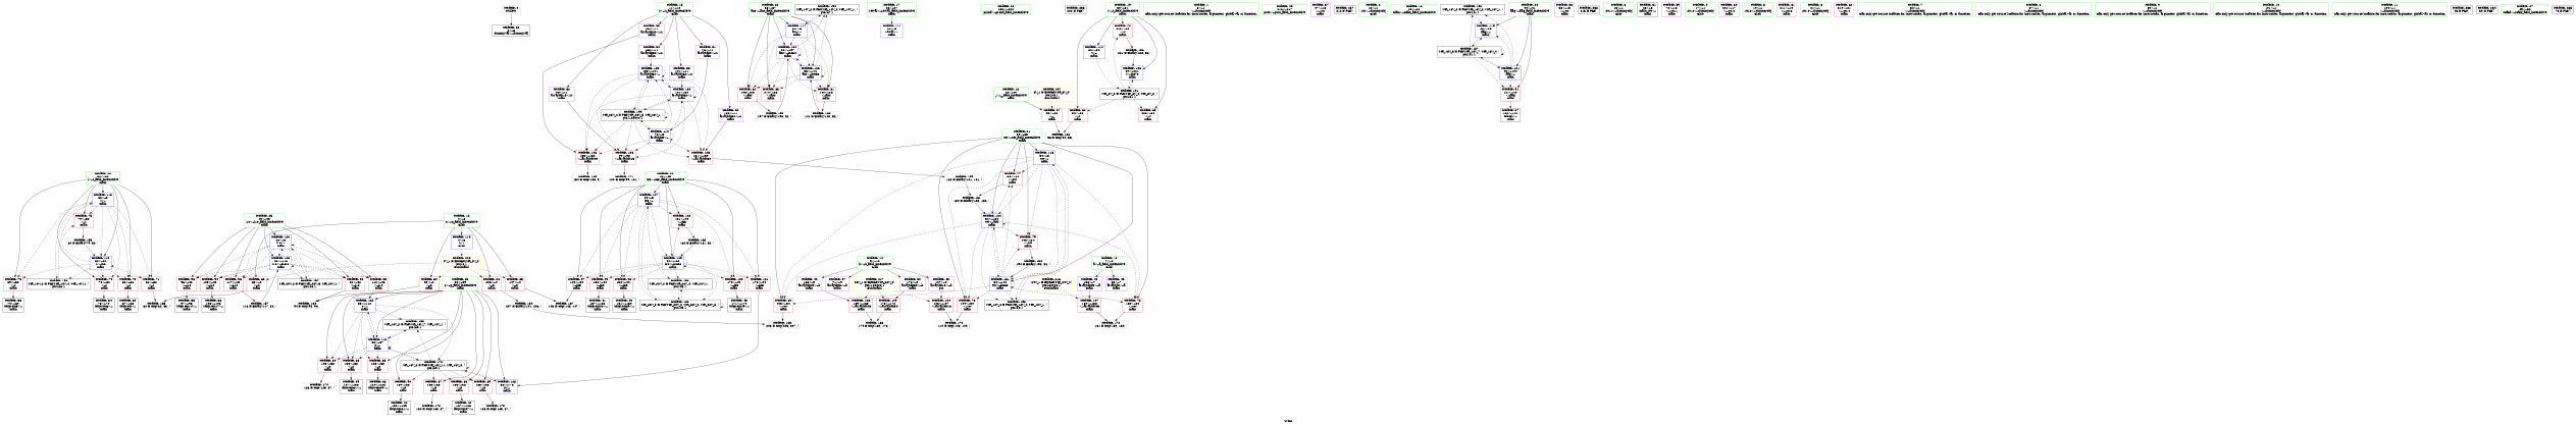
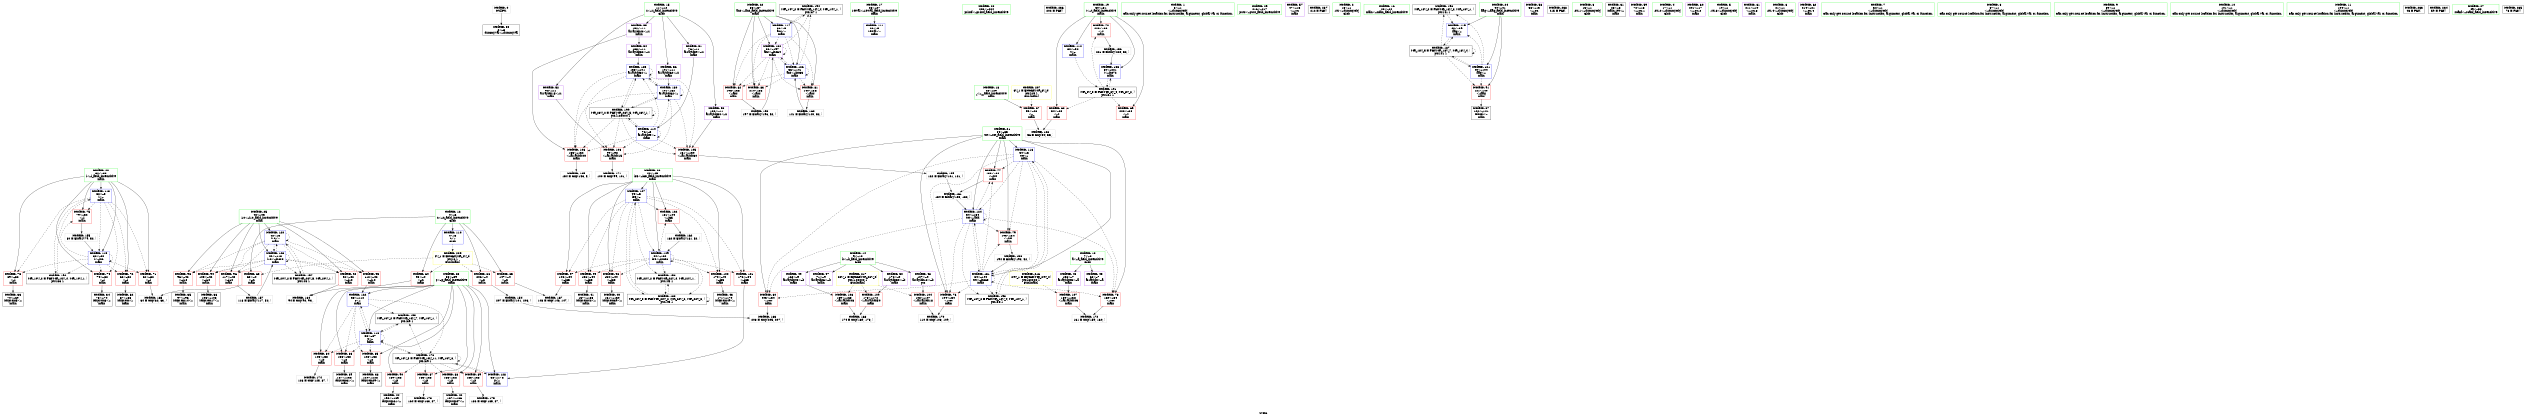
  digraph {
    label=SVFG
    node [color=red shape=record]
    edge [style=dashed]
    n1 [color=grey label="{NodeID: 0\nNullPtr}"]
    n2 [color=black label="{NodeID: 30\n2\<--3\ndummyVal\<--dummyVal\n}"]
    n3 [label="{NodeID: 97\n146\<--44\n\<--i35\nmain\n}"]
    n4 [color=grey label="{NodeID: 167\n148 = cmp(146, 147, )\n}"]
    n5 [color=green label="{NodeID: 14\n9\<--10\nb\<--b_field_insensitive\nGlob }"]
    n6 [color=purple label="{NodeID: 47\n71\<--9\narrayidx6\<--b\nmain\n}"]
    n7 [color=purple label="{NodeID: 48\n107\<--9\narrayidx18\<--b\npts\n}"]
    n8 [color=purple label="{NodeID: 49\n168\<--9\narrayidx48\<--b\nmain\n}"]
    n9 [color=purple label="{NodeID: 50\n172\<--9\narrayidx50\<--b\nmain\n}"]
    n10 [label="{NodeID: 104\n108\<--107\n\<--arrayidx18\nmain\n}"]
    n11 [label="{NodeID: 108\n169\<--168\n\<--arrayidx48\nmain\n}"]
    n12 [label="{NodeID: 109\n173\<--172\n\<--arrayidx50\nmain\n}"]
    n13 [color=grey label="{NodeID: 170\n110 = cmp(108, 109, )\n}"]
    n14 [color=grey label="{NodeID: 168\n174 = cmp(169, 173, )\n}"]
    n15 [color=black label="{NodeID: 194\nMR_14V_2 = PHI(MR_14V_4, MR_14V_1, )\npts\{37 \}\n}"]
    n16 [color=blue label="{NodeID: 117\n36\<--5\nans\<--\nmain\n}"]
    n17 [color=purple label="{NodeID: 132\n36\<--197\nans\<--inc64\nmain\n}"]
    n18 [color=blue label="{NodeID: 126\n36\<--141\nans\<--inc33\nmain\n}"]
    n19 [label="{NodeID: 81\n140\<--36\n\<--ans\nmain\n}"]
    n20 [label="{NodeID: 82\n196\<--36\n\<--ans\nmain\n}"]
    n21 [label="{NodeID: 83\n210\<--36\n\<--ans\nmain\n}"]
    n22 [color=grey label="{NodeID: 160\n141 = Binary(140, 52, )\n}"]
    n23 [color=grey label="{NodeID: 153\n197 = Binary(196, 52, )\n}"]
    n24 [color=blue label="{NodeID: 111\n26\<--5\nretval\<--\nmain\n}"]
    n25 [color=green label="{NodeID: 28\n203\<--204\nprintf\<--printf_field_insensitive\n}"]
    n26 [color=blue label="{NodeID: 125\n138\<--101\narrayidx32\<--\nmain\n}"]
    n27 [label="{NodeID: 103\n99\<--98\n\<--arrayidx15\nmain\n}"]
    n28 [label="{NodeID: 105\n131\<--130\n\<--arrayidx30\nmain\n}"]
    n29 [label="{NodeID: 106\n153\<--152\n\<--arrayidx40\nmain\n}"]
    n30 [color=blue label="{NodeID: 130\n191\<--52\narrayidx62\<--\nmain\n}"]
    n31 [color=black label="{NodeID: 199\nMR_28V_2 = PHI(MR_28V_5, MR_28V_1, )\npts\{120000 \}\n}"]
    n32 [color=grey label="{NodeID: 171\n100 = cmp(99, 101, )\n}"]
    n33 [color=grey label="{NodeID: 159\n132 = Binary(101, 131, )\n}"]
    n34 [color=grey label="{NodeID: 169\n154 = cmp(153, 5, )\n}"]
    n35 [color=blue label="{NodeID: 114\n76\<--5\narrayidx9\<--\nmain\n}"]
    n36 [color=grey label="{NodeID: 161\n134 = Binary(133, 132, )\n}"]
    n37 [color=black label="{NodeID: 42\n167\<--166\nidxprom47\<--\nmain\n}"]
    n38 [color=purple label="{NodeID: 56\n191\<--11\narrayidx62\<--u\nmain\n}"]
    n39 [color=black label="{NodeID: 236\n202 = PHI()\n}"]
    n40 [label="{NodeID: 70\n220\<--30\n\<--t\nmain\n}"]
    n41 [color=grey label="{NodeID: 156\n221 = Binary(220, 52, )\n}"]
    n42 [color=blue label="{NodeID: 133\n30\<--221\nt\<--inc72\nmain\n}"]
    n43 [color=black label="{NodeID: 191\nMR_8V_3 = PHI(MR_8V_4, MR_8V_2, )\npts\{31 \}\n}"]
    n44 [label="{NodeID: 84\n125\<--38\n\<--p\nmain\n}"]
    n45 [color=grey label="{NodeID: 174\n126 = cmp(125, 87, )\n}"]
    n46 [color=green label="{NodeID: 1\n5\<--1\n\<--dummyObj\nCan only get source location for instruction, argument, global var or function.}"]
    n47 [label="{NodeID: 98\n150\<--44\n\<--i35\nmain\n}"]
    n48 [color=black label="{NodeID: 40\n151\<--150\nidxprom39\<--\nmain\n}"]
    n49 [color=green label="{NodeID: 15\n11\<--12\nu\<--u_field_insensitive\nGlob }"]
    n50 [color=purple label="{NodeID: 51\n76\<--11\narrayidx9\<--u\nmain\n}"]
    n51 [color=purple label="{NodeID: 52\n98\<--11\narrayidx15\<--u\nmain\n}"]
    n52 [color=purple label="{NodeID: 53\n130\<--11\narrayidx30\<--u\nmain\n}"]
    n53 [color=purple label="{NodeID: 54\n138\<--11\narrayidx32\<--u\nmain\n}"]
    n54 [color=purple label="{NodeID: 55\n152\<--11\narrayidx40\<--u\nmain\n}"]
    n55 [color=black label="{NodeID: 195\nMR_16V_2 = PHI(MR_16V_7, MR_16V_1, )\npts\{39 \}\n}"]
    n56 [color=blue label="{NodeID: 118\n38\<--87\np\<--\nmain\n}"]
    n57 [label="{NodeID: 85\n128\<--38\n\<--p\nmain\n}"]
    n58 [label="{NodeID: 86\n136\<--38\n\<--p\nmain\n}"]
    n59 [color=black label="{NodeID: 176\nMR_16V_8 = PHI(MR_16V_11, MR_16V_6, )\npts\{39 \}\n}"]
    n60 [color=blue label="{NodeID: 122\n38\<--112\np\<--\nmain\n}"]
    n61 [color=black label="{NodeID: 38\n129\<--128\nidxprom29\<--\nmain\n}"]
    n62 [color=black label="{NodeID: 39\n137\<--136\nidxprom31\<--\nmain\n}"]
    n63 [color=blue label="{NodeID: 128\n38\<--176\np\<--\nmain\n}"]
    n64 [label="{NodeID: 87\n163\<--38\n\<--p\nmain\n}"]
    n65 [label="{NodeID: 88\n166\<--38\n\<--p\nmain\n}"]
    n66 [label="{NodeID: 89\n185\<--38\n\<--p\nmain\n}"]
    n67 [label="{NodeID: 90\n189\<--38\n\<--p\nmain\n}"]
    n68 [color=blue label="{NodeID: 112\n30\<--52\nt\<--\nmain\n}"]
    n69 [label="{NodeID: 68\n54\<--30\n\<--t\nmain\n}"]
    n70 [label="{NodeID: 69\n200\<--30\n\<--t\nmain\n}"]
    n71 [color=grey label="{NodeID: 166\n56 = cmp(54, 55, )\n}"]
    n72 [color=green label="{NodeID: 29\n216\<--217\nputs\<--puts_field_insensitive\n}"]
    n73 [color=black label="{NodeID: 43\n171\<--170\nidxprom49\<--\nmain\n}"]
    n74 [color=purple label="{NodeID: 57\n47\<--13\n\<--.str\nmain\n}"]
    n75 [color=black label="{NodeID: 237\n212 = PHI()\n}"]
    n76 [color=grey label="{NodeID: 154\n207 = Binary(101, 206, )\n}"]
    n77 [color=grey label="{NodeID: 163\n208 = cmp(205, 207, )\n}"]
    n78 [label="{NodeID: 71\n62\<--32\n\<--i\nmain\n}"]
    n79 [color=grey label="{NodeID: 165\n64 = cmp(62, 63, )\n}"]
    n80 [color=green label="{NodeID: 2\n13\<--1\n.str\<--dummyObj\nGlob }"]
    n81 [label="{NodeID: 99\n156\<--44\n\<--i35\nmain\n}"]
    n82 [color=black label="{NodeID: 41\n157\<--156\nidxprom42\<--\nmain\n}"]
    n83 [color=green label="{NodeID: 16\n23\<--24\nmain\<--main_field_insensitive\n}"]
    n84 [color=black label="{NodeID: 196\nMR_18V_2 = PHI(MR_18V_8, MR_18V_1, )\npts\{41 \}\n}"]
    n85 [color=blue label="{NodeID: 119\n40\<--89\nflag\<--\nmain\n}"]
    n86 [color=black label="{NodeID: 187\nMR_18V_5 = PHI(MR_18V_7, MR_18V_4, )\npts\{41 \}\n}"]
    n87 [label="{NodeID: 91\n121\<--40\n\<--flag\nmain\n}"]
    n88 [color=blue label="{NodeID: 121\n40\<--104\nflag\<--\nmain\n}"]
    n89 [color=blue label="{NodeID: 113\n32\<--5\ni\<--\nmain\n}"]
    n90 [label="{NodeID: 72\n66\<--32\n\<--i\nmain\n}"]
    n91 [label="{NodeID: 73\n69\<--32\n\<--i\nmain\n}"]
    n92 [label="{NodeID: 74\n74\<--32\n\<--i\nmain\n}"]
    n93 [label="{NodeID: 75\n79\<--32\n\<--i\nmain\n}"]
    n94 [color=blue label="{NodeID: 115\n32\<--80\ni\<--inc\nmain\n}"]
    n95 [color=black label="{NodeID: 192\nMR_10V_2 = PHI(MR_10V_4, MR_10V_1, )\npts\{33 \}\n}"]
    n96 [color=black label="{NodeID: 32\n67\<--66\nidxprom\<--\nmain\n}"]
    n97 [color=black label="{NodeID: 33\n70\<--69\nidxprom5\<--\nmain\n}"]
    n98 [color=black label="{NodeID: 34\n75\<--74\nidxprom8\<--\nmain\n}"]
    n99 [color=grey label="{NodeID: 155\n80 = Binary(79, 52, )\n}"]
    n100 [color=blue label="{NodeID: 127\n44\<--5\ni35\<--\nmain\n}"]
    n101 [label="{NodeID: 100\n170\<--44\n\<--i35\nmain\n}"]
    n102 [label="{NodeID: 101\n176\<--44\n\<--i35\nmain\n}"]
    n103 [label="{NodeID: 102\n181\<--44\n\<--i35\nmain\n}"]
    n104 [color=blue label="{NodeID: 129\n44\<--182\ni35\<--inc56\nmain\n}"]
    n105 [color=black label="{NodeID: 183\nMR_22V_3 = PHI(MR_22V_2, MR_22V_6, MR_22V_3, )\npts\{45 \}\n}"]
    n106 [color=black label="{NodeID: 198\nMR_22V_2 = PHI(MR_22V_4, MR_22V_1, )\npts\{45 \}\n}"]
    n107 [color=grey label="{NodeID: 162\n182 = Binary(181, 52, )\n}"]
    n108 [color=black label="{NodeID: 44\n190\<--189\nidxprom61\<--\nmain\n}"]
    n109 [color=purple label="{NodeID: 58\n58\<--13\n\<--.str\nmain\n}"]
    n110 [color=black label="{NodeID: 238\n215 = PHI()\n}"]
    n111 [color=green label="{NodeID: 3\n15\<--1\n.str.1\<--dummyObj\nGlob }"]
    n112 [color=green label="{NodeID: 17\n26\<--27\nretval\<--retval_field_insensitive\nmain\n}"]
    n113 [color=black label="{NodeID: 197\nMR_20V_2 = PHI(MR_20V_5, MR_20V_1, )\npts\{43 \}\n}"]
    n114 [color=blue label="{NodeID: 120\n42\<--5\ni10\<--\nmain\n}"]
    n115 [color=blue label="{NodeID: 123\n42\<--118\ni10\<--inc23\nmain\n}"]
    n116 [label="{NodeID: 92\n92\<--42\n\<--i10\nmain\n}"]
    n117 [label="{NodeID: 93\n96\<--42\n\<--i10\nmain\n}"]
    n118 [label="{NodeID: 94\n105\<--42\n\<--i10\nmain\n}"]
    n119 [label="{NodeID: 95\n112\<--42\n\<--i10\nmain\n}"]
    n120 [label="{NodeID: 96\n117\<--42\n\<--i10\nmain\n}"]
    n121 [color=grey label="{NodeID: 164\n94 = cmp(92, 93, )\n}"]
    n122 [color=black label="{NodeID: 35\n97\<--96\nidxprom14\<--\nmain\n}"]
    n123 [color=black label="{NodeID: 36\n106\<--105\nidxprom17\<--\nmain\n}"]
    n124 [color=grey label="{NodeID: 157\n118 = Binary(117, 52, )\n}"]
    n125 [color=black label="{NodeID: 31\n25\<--5\nmain_ret\<--\nmain\n}"]
    n126 [color=grey label="{NodeID: 173\n164 = cmp(163, 87, )\n}"]
    n127 [color=grey label="{NodeID: 175\n186 = cmp(185, 87, )\n}"]
    n128 [color=purple label="{NodeID: 45\n68\<--7\narrayidx\<--a\nmain\n}"]
    n129 [color=purple label="{NodeID: 59\n72\<--15\n\<--.str.1\nmain\n}"]
    n130 [color=green label="{NodeID: 4\n17\<--1\n.str.2\<--dummyObj\nGlob }"]
    n131 [color=green label="{NodeID: 18\n28\<--29\n_\<--__field_insensitive\nmain\n}"]
    n132 [label="{NodeID: 67\n55\<--28\n\<--_\nmain\n}"]
    n133 [color=purple label="{NodeID: 46\n158\<--7\narrayidx43\<--a\nmain\n}"]
    n134 [label="{NodeID: 107\n159\<--158\n\<--arrayidx43\nmain\n}"]
    n135 [color=grey label="{NodeID: 172\n161 = cmp(159, 160, )\n}"]
    n136 [color=purple label="{NodeID: 60\n201\<--17\n\<--.str.2\nmain\n}"]
    n137 [color=green label="{NodeID: 5\n19\<--1\n.str.3\<--dummyObj\nGlob }"]
    n138 [color=green label="{NodeID: 19\n30\<--31\nt\<--t_field_insensitive\nmain\n}"]
    n139 [color=blue label="{NodeID: 116\n34\<--5\ntot\<--\nmain\n}"]
    n140 [label="{NodeID: 76\n109\<--34\n\<--tot\nmain\n}"]
    n141 [label="{NodeID: 77\n133\<--34\n\<--tot\nmain\n}"]
    n142 [label="{NodeID: 78\n160\<--34\n\<--tot\nmain\n}"]
    n143 [label="{NodeID: 79\n193\<--34\n\<--tot\nmain\n}"]
    n144 [label="{NodeID: 80\n205\<--34\n\<--tot\nmain\n}"]
    n145 [color=blue label="{NodeID: 124\n34\<--134\ntot\<--add\nmain\n}"]
    n146 [color=blue label="{NodeID: 131\n34\<--194\ntot\<--inc63\nmain\n}"]
    n147 [color=black label="{NodeID: 193\nMR_12V_2 = PHI(MR_12V_4, MR_12V_1, )\npts\{35 \}\n}"]
    n148 [color=grey label="{NodeID: 158\n194 = Binary(193, 52, )\n}"]
    n149 [color=purple label="{NodeID: 61\n211\<--19\n\<--.str.3\nmain\n}"]
    n150 [color=green label="{NodeID: 6\n21\<--1\n.str.4\<--dummyObj\nGlob }"]
    n151 [color=green label="{NodeID: 20\n32\<--33\ni\<--i_field_insensitive\nmain\n}"]
    n152 [color=purple label="{NodeID: 62\n214\<--21\n\<--.str.4\nmain\n}"]
    n153 [color=green label="{NodeID: 7\n52\<--1\n\<--dummyObj\nCan only get source location for instruction, argument, global var or function.}"]
    n154 [color=black label="{NodeID: 37\n122\<--121\ntobool\<--\nmain\n}"]
    n155 [color=green label="{NodeID: 21\n34\<--35\ntot\<--tot_field_insensitive\nmain\n}"]
    n156 [label="{NodeID: 63\n63\<--4\n\<--n\nmain\n}"]
    n157 [color=green label="{NodeID: 8\n87\<--1\n\<--dummyObj\nCan only get source location for instruction, argument, global var or function.}"]
    n158 [color=green label="{NodeID: 22\n36\<--37\nans\<--ans_field_insensitive\nmain\n}"]
    n159 [color=yellow label="{NodeID: 216\n24V_1 = ENCHI(MR_24V_0)\npts\{80000 \}\nFun[main]}" style=double]
    n160 [label="{NodeID: 64\n93\<--4\n\<--n\nmain\n}"]
    n161 [color=green label="{NodeID: 9\n89\<--1\n\<--dummyObj\nCan only get source location for instruction, argument, global var or function.}"]
    n162 [color=green label="{NodeID: 23\n38\<--39\np\<--p_field_insensitive\nmain\n}"]
    n163 [color=yellow label="{NodeID: 217\n26V_1 = ENCHI(MR_26V_0)\npts\{100000 \}\nFun[main]}" style=double]
    n164 [label="{NodeID: 65\n147\<--4\n\<--n\nmain\n}"]
    n165 [color=green label="{NodeID: 10\n101\<--1\n\<--dummyObj\nCan only get source location for instruction, argument, global var or function.}"]
    n166 [color=green label="{NodeID: 24\n40\<--41\nflag\<--flag_field_insensitive\nmain\n}"]
    n167 [label="{NodeID: 66\n206\<--4\n\<--n\nmain\n}"]
    n168 [color=green label="{NodeID: 11\n104\<--1\n\<--dummyObj\nCan only get source location for instruction, argument, global var or function.}"]
    n169 [color=green label="{NodeID: 25\n42\<--43\ni10\<--i10_field_insensitive\nmain\n}"]
    n170 [color=yellow label="{NodeID: 205\n2V_1 = ENCHI(MR_2V_0)\npts\{6 \}\nFun[main]}" style=double]
    n171 [color=black label="{NodeID: 233\n48 = PHI()\n}"]
    n172 [color=green label="{NodeID: 12\n4\<--6\nn\<--n_field_insensitive\nGlob }"]
    n173 [color=blue label="{NodeID: 110\n4\<--5\nn\<--\nGlob }"]
    n174 [color=green label="{NodeID: 26\n44\<--45\ni35\<--i35_field_insensitive\nmain\n}"]
    n175 [color=black label="{NodeID: 234\n59 = PHI()\n}"]
    n176 [color=green label="{NodeID: 13\n7\<--8\na\<--a_field_insensitive\nGlob }"]
    n177 [color=green label="{NodeID: 27\n49\<--50\nscanf\<--scanf_field_insensitive\n}"]
    n178 [color=yellow label="{NodeID: 207\n6V_1 = ENCHI(MR_6V_0)\npts\{29 \}\nFun[main]}" style=double]
    n179 [color=black label="{NodeID: 235\n73 = PHI()\n}"]
    n1 -> n2 [style=solid]
    n3 -> n4 [style=solid]
    n5 -> n6 [style=solid]
    n5 -> n7 [style=solid]
    n5 -> n8 [style=solid]
    n5 -> n9 [style=solid]
    n7 -> n10 [style=solid]
    n8 -> n11 [style=solid]
    n9 -> n12 [style=solid]
    n10 -> n13 [style=solid]
    n11 -> n14 [style=solid]
    n12 -> n14 [style=solid]
    n15 -> n16
    n16 -> n15
    n16 -> n17
    n16 -> n18
    n16 -> n19
    n16 -> n20
    n16 -> n21
    n17 -> n15
    n17 -> n17
    n17 -> n18
    n17 -> n19
    n17 -> n20
    n17 -> n21
    n18 -> n15
    n18 -> n17
    n18 -> n18
    n18 -> n19
    n18 -> n20
    n18 -> n21
    n19 -> n22 [style=solid]
    n20 -> n23 [style=solid]
    n22 -> n18 [style=solid]
    n23 -> n17 [style=solid]
    n26 -> n26
    n26 -> n27
    n26 -> n28
    n26 -> n29
    n26 -> n30
    n26 -> n31
    n27 -> n32 [style=solid]
    n28 -> n33 [style=solid]
    n29 -> n34 [style=solid]
    n30 -> n26
    n30 -> n27
    n30 -> n28
    n30 -> n29
    n30 -> n30
    n30 -> n31
    n31 -> n26
    n31 -> n27
    n31 -> n28
    n31 -> n29
    n31 -> n30
    n31 -> n31
    n31 -> n35
    n33 -> n36 [style=solid]
    n35 -> n26
    n35 -> n27
    n35 -> n28
    n35 -> n29
    n35 -> n30
    n35 -> n31
    n35 -> n35
    n36 -> n145 [style=solid]
    n38 -> n30 [style=solid]
    n40 -> n41 [style=solid]
    n41 -> n42 [style=solid]
    n42 -> n43
    n43 -> n40
    n43 -> n42
    n43 -> n69
    n43 -> n70
    n44 -> n45 [style=solid]
    n47 -> n48 [style=solid]
    n49 -> n38 [style=solid]
    n49 -> n50 [style=solid]
    n49 -> n51 [style=solid]
    n49 -> n52 [style=solid]
-   n49 -> n53 [style=solid]
+   n54 -> n53 [style=solid]
    n49 -> n54 [style=solid]
    n50 -> n35 [style=solid]
    n51 -> n27 [style=solid]
    n52 -> n28 [style=solid]
    n53 -> n26 [style=solid]
    n54 -> n29 [style=solid]
    n55 -> n56
    n56 -> n44
    n56 -> n55
    n56 -> n56
    n56 -> n57
    n56 -> n58
    n56 -> n59
    n56 -> n60
    n57 -> n61 [style=solid]
    n58 -> n62 [style=solid]
    n59 -> n55
    n59 -> n56
    n59 -> n59
    n59 -> n63
    n59 -> n64
    n59 -> n65
    n59 -> n66
    n59 -> n67
    n60 -> n44
    n60 -> n55
    n60 -> n56
    n60 -> n57
    n60 -> n58
    n60 -> n59
    n63 -> n59
    n64 -> n126 [style=solid]
    n65 -> n37 [style=solid]
    n66 -> n127 [style=solid]
    n67 -> n108 [style=solid]
    n68 -> n43
    n69 -> n71 [style=solid]
    n76 -> n77 [style=solid]
    n78 -> n79 [style=solid]
    n81 -> n82 [style=solid]
    n84 -> n85
    n85 -> n86
    n86 -> n84
    n86 -> n85
    n86 -> n86
    n86 -> n87
    n86 -> n88
    n87 -> n154 [style=solid]
    n88 -> n84
    n88 -> n85
    n88 -> n86
    n88 -> n87
    n89 -> n78
    n89 -> n90
    n89 -> n91
    n89 -> n92
    n89 -> n93
    n89 -> n94
    n89 -> n95
    n90 -> n96 [style=solid]
    n91 -> n97 [style=solid]
    n92 -> n98 [style=solid]
    n93 -> n99 [style=solid]
    n94 -> n78
    n94 -> n90
    n94 -> n91
    n94 -> n92
    n94 -> n93
    n94 -> n94
    n94 -> n95
    n95 -> n89
    n99 -> n94 [style=solid]
    n100 -> n3
    n100 -> n47
    n100 -> n81
    n100 -> n101
    n100 -> n102
    n100 -> n103
    n100 -> n104
    n100 -> n105
    n100 -> n106
    n101 -> n73 [style=solid]
    n102 -> n63 [style=solid]
    n103 -> n107 [style=solid]
    n104 -> n3
    n104 -> n47
    n104 -> n81
    n104 -> n101
    n104 -> n102
    n104 -> n103
    n104 -> n104
    n104 -> n105
    n104 -> n106
    n105 -> n100
    n105 -> n105
    n105 -> n106
    n106 -> n105
    n107 -> n104 [style=solid]
    n112 -> n24 [style=solid]
    n113 -> n114
    n114 -> n113
    n114 -> n114
    n114 -> n115
    n114 -> n116
    n114 -> n117
    n114 -> n118
    n114 -> n119
    n114 -> n120
    n115 -> n113
    n115 -> n114
    n115 -> n115
    n115 -> n116
    n115 -> n117
    n115 -> n118
    n115 -> n119
    n115 -> n120
    n116 -> n121 [style=solid]
    n117 -> n122 [style=solid]
    n118 -> n123 [style=solid]
    n119 -> n60 [style=solid]
    n120 -> n124 [style=solid]
    n124 -> n115 [style=solid]
    n131 -> n132 [style=solid]
    n132 -> n71 [style=solid]
    n133 -> n134 [style=solid]
    n134 -> n135 [style=solid]
    n138 -> n40 [style=solid]
    n138 -> n42 [style=solid]
    n138 -> n68 [style=solid]
    n138 -> n69 [style=solid]
    n138 -> n70 [style=solid]
    n139 -> n140
    n139 -> n141
    n139 -> n142
    n139 -> n143
    n139 -> n144
    n139 -> n145
    n139 -> n146
    n139 -> n147
    n140 -> n13 [style=solid]
    n141 -> n36 [style=solid]
    n142 -> n135 [style=solid]
    n143 -> n148 [style=solid]
    n144 -> n77 [style=solid]
    n145 -> n140
    n145 -> n141
    n145 -> n142
    n145 -> n143
    n145 -> n144
    n145 -> n145
    n145 -> n146
    n145 -> n147
    n146 -> n140
    n146 -> n141
    n146 -> n142
    n146 -> n143
    n146 -> n144
    n146 -> n145
    n146 -> n146
    n146 -> n147
    n147 -> n139
    n148 -> n146 [style=solid]
    n151 -> n78 [style=solid]
    n151 -> n89 [style=solid]
    n151 -> n90 [style=solid]
    n151 -> n91 [style=solid]
    n151 -> n92 [style=solid]
    n151 -> n93 [style=solid]
    n151 -> n94 [style=solid]
    n155 -> n139 [style=solid]
    n155 -> n140 [style=solid]
    n155 -> n141 [style=solid]
    n155 -> n142 [style=solid]
    n155 -> n143 [style=solid]
    n155 -> n144 [style=solid]
    n155 -> n145 [style=solid]
    n155 -> n146 [style=solid]
    n156 -> n79 [style=solid]
    n158 -> n16 [style=solid]
    n158 -> n17 [style=solid]
    n158 -> n18 [style=solid]
    n158 -> n19 [style=solid]
    n158 -> n20 [style=solid]
    n158 -> n21 [style=solid]
    n159 -> n134
    n160 -> n121 [style=solid]
    n162 -> n44 [style=solid]
    n162 -> n56 [style=solid]
    n162 -> n57 [style=solid]
    n162 -> n58 [style=solid]
    n162 -> n60 [style=solid]
    n162 -> n63 [style=solid]
    n162 -> n64 [style=solid]
    n162 -> n65 [style=solid]
    n162 -> n66 [style=solid]
    n162 -> n67 [style=solid]
    n163 -> n10
    n163 -> n11
    n163 -> n12
    n164 -> n4 [style=solid]
    n166 -> n85 [style=solid]
    n166 -> n87 [style=solid]
    n166 -> n88 [style=solid]
    n167 -> n76 [style=solid]
    n169 -> n114 [style=solid]
    n169 -> n115 [style=solid]
    n169 -> n116 [style=solid]
    n169 -> n117 [style=solid]
    n169 -> n118 [style=solid]
    n169 -> n119 [style=solid]
    n169 -> n120 [style=solid]
    n170 -> n156
    n170 -> n160
    n170 -> n164
    n170 -> n167
    n172 -> n156 [style=solid]
    n172 -> n160 [style=solid]
    n172 -> n164 [style=solid]
    n172 -> n167 [style=solid]
    n172 -> n173 [style=solid]
    n173 -> n170
    n174 -> n3 [style=solid]
    n174 -> n47 [style=solid]
    n174 -> n81 [style=solid]
    n174 -> n100 [style=solid]
    n174 -> n101 [style=solid]
    n174 -> n102 [style=solid]
    n174 -> n103 [style=solid]
    n174 -> n104 [style=solid]
    n176 -> n128 [style=solid]
    n176 -> n133 [style=solid]
    n178 -> n132
  }
